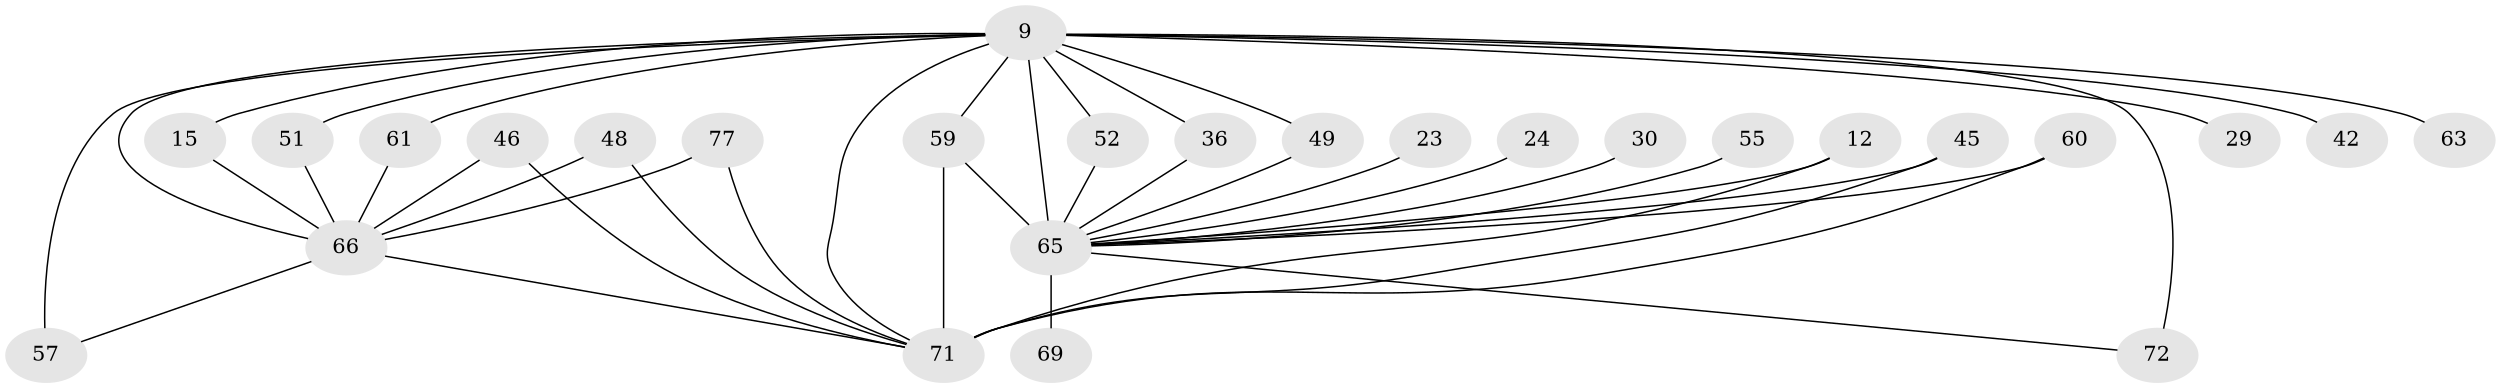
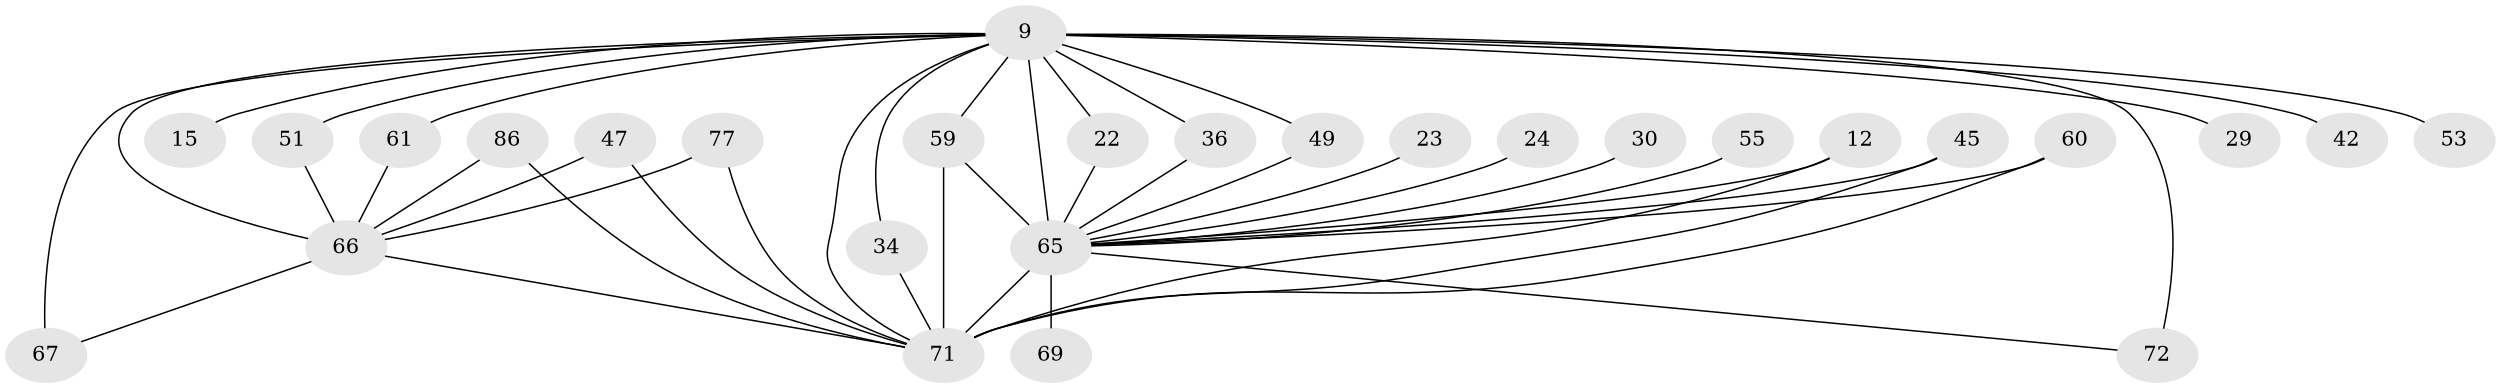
  graph {
    node [color=gray90 style=filled]
    9 [super="+3+7"]
    15
-   22 [label=52]
+   22
    29
+   34 [super="+20+32"]
    36
    42 [super="+13"]
    49
    51 [super="+33"]
-   53 [label=63]
+   53
    59 [super="+58+43"]
    61 [super="+48"]
    65 [super="+37+56+50+8"]
    66 [super="+63+62"]
-   67 [super="+54" label=57]
+   67 [super="+54"]
    n16 [label=72 super="+40"]
    71 [super="+35+38+52+68+4"]
    69
    12
    23
    24
    30
    45
-   46
-   47 [label=48]
+   46 [label=86]
+   47
    55
    n27 [label=77]
    60
    9 -- 15 [weight=2]
    9 -- 22
    9 -- 29 [weight=2]
+   9 -- 34 [weight=2]
    9 -- 36
    9 -- 42 [weight=3]
    9 -- 49
    9 -- 51 [weight=3]
    9 -- 53 [weight=2]
    9 -- 59
    9 -- 61 [weight=3]
    9 -- 65 [weight=20]
    9 -- 66 [weight=3]
    9 -- 67 [weight=2]
    9 -- n16 [weight=2]
    9 -- 71 [weight=11]
-   15 -- 66
    22 -- 65
+   34 -- 71 [weight=2]
    36 -- 65
    49 -- 65
    51 -- 66
    59 -- 65
    59 -- 71 [weight=2]
    61 -- 66 [weight=2]
    65 -- n16
+   65 -- 71 [weight=13]
    65 -- 69 [weight=2]
    66 -- 67
    66 -- 71
    12 -- 65
    12 -- 71
    23 -- 65 [weight=2]
    24 -- 65 [weight=2]
    30 -- 65 [weight=2]
    45 -- 65
    45 -- 71
    46 -- 66
    46 -- 71
    47 -- 66
    47 -- 71
    55 -- 65 [weight=2]
    n27 -- 66
    n27 -- 71
    60 -- 65
    60 -- 71
  }
